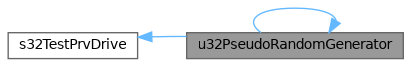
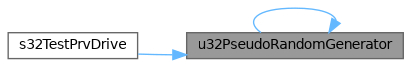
  digraph {
    rankdir=RL
    fontname="DejaVu Sans"
    node [fontname="DejaVu Sans" fontsize=10 shape=box style=filled]
    edge [color=steelblue1 dir=back fontname="DejaVu Sans" fontsize=10 labelfontname=Helvetica labelfontsize=10 style=solid]
    n1 [color=gray40 fillcolor=grey60 fontcolor=black height=0.2 label=u32PseudoRandomGenerator width=0.4]
    n2 [color=grey40 fillcolor=white height=0.2 label=s32TestPrvDrive width=0.4]
    n1 -> n1
-   n2 -> n1
+   n1 -> n2
  }
